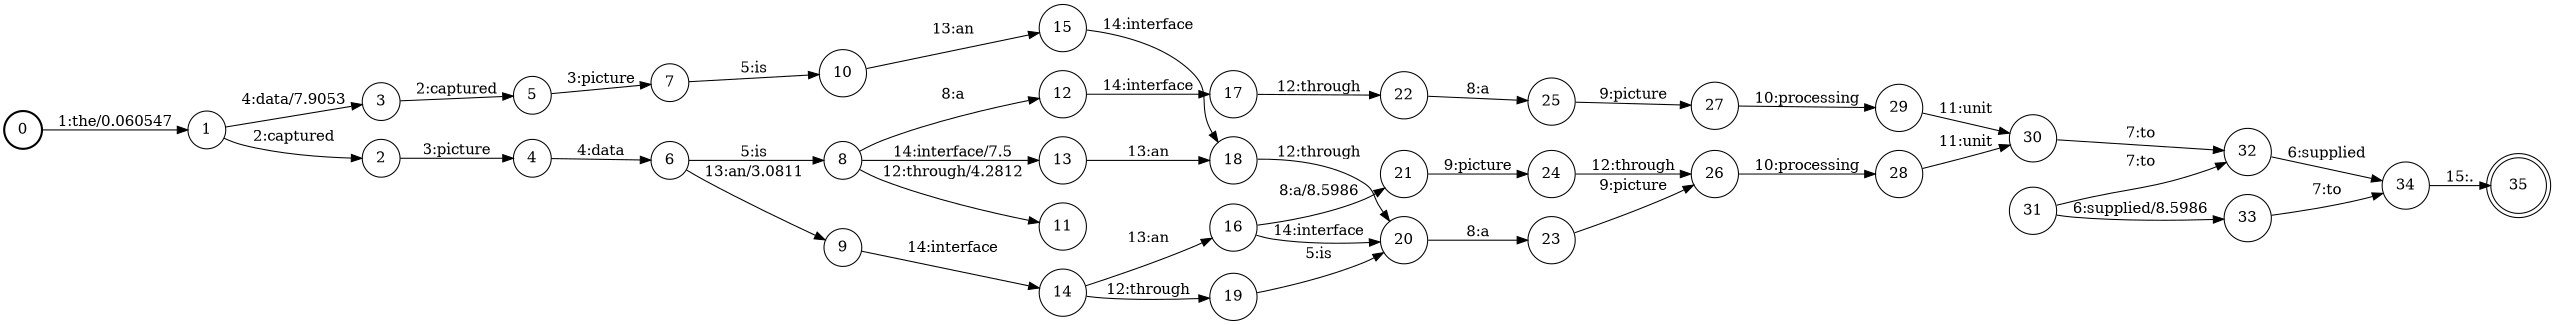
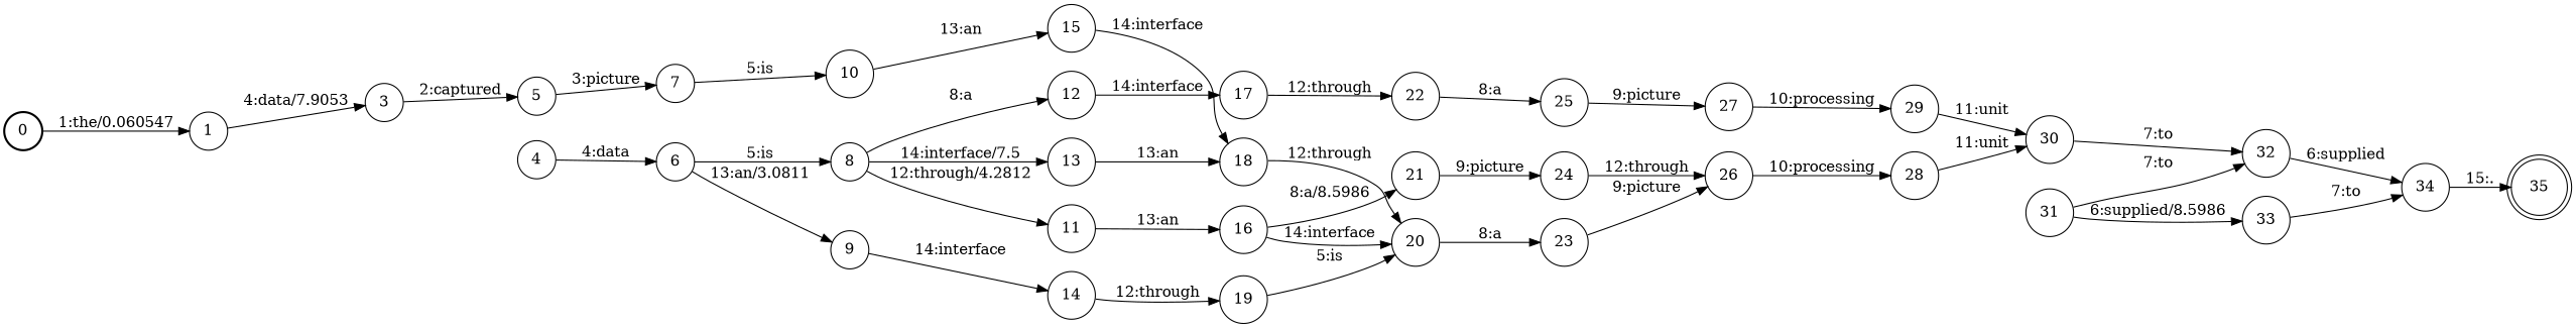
  digraph {
    nodesep=0.25
    rankdir=LR
    ranksep=0.4
    node [fontsize=14 shape=circle style=solid]
    edge [fontsize=14]
    n1 [label=0 style=bold]
    n2 [label=1]
-   n3 [label=2]
    n4 [label=3]
    n5 [label=4]
    n6 [label=5]
    n7 [label=6]
    n8 [label=7]
    n9 [label=8]
    n10 [label=9]
    n11 [label=10]
    n12 [label=11]
    n13 [label=12]
    n14 [label=13]
    n15 [label=14]
    n16 [label=15]
    n17 [label=16]
    n18 [label=17]
    n19 [label=18]
    n20 [label=19]
    n21 [label=20]
    n22 [label=21]
    n23 [label=22]
    n24 [label=23]
    n25 [label=24]
    n26 [label=25]
    n27 [label=26]
    n28 [label=27]
    n29 [label=28]
    n30 [label=29]
    n31 [label=30]
    n32 [label=32]
    n33 [label=31]
    n34 [label=33]
    n35 [label=34]
    n36 [label=35 shape=doublecircle]
    n1 -> n2 [label="1:the/0.060547"]
-   n2 -> n3 [label="2:captured"]
    n2 -> n4 [label="4:data/7.9053"]
-   n3 -> n5 [label="3:picture"]
    n4 -> n6 [label="2:captured"]
    n5 -> n7 [label="4:data"]
    n6 -> n8 [label="3:picture"]
    n7 -> n9 [label="5:is"]
    n7 -> n10 [label="13:an/3.0811"]
    n8 -> n11 [label="5:is"]
    n9 -> n12 [label="12:through/4.2812"]
    n9 -> n13 [label="8:a"]
    n9 -> n14 [label="14:interface/7.5"]
    n10 -> n15 [label="14:interface"]
    n11 -> n16 [label="13:an"]
-   n15 -> n17 [label="13:an"]
+   n12 -> n17 [label="13:an"]
    n13 -> n18 [label="14:interface"]
    n14 -> n19 [label="13:an"]
    n15 -> n20 [label="12:through"]
    n16 -> n19 [label="14:interface"]
    n17 -> n21 [label="14:interface"]
    n17 -> n22 [label="8:a/8.5986"]
    n18 -> n23 [label="12:through"]
    n19 -> n21 [label="12:through"]
    n20 -> n21 [label="5:is"]
    n21 -> n24 [label="8:a"]
    n22 -> n25 [label="9:picture"]
    n23 -> n26 [label="8:a"]
    n24 -> n27 [label="9:picture"]
    n25 -> n27 [label="12:through"]
    n26 -> n28 [label="9:picture"]
    n27 -> n29 [label="10:processing"]
    n28 -> n30 [label="10:processing"]
    n29 -> n31 [label="11:unit"]
    n30 -> n31 [label="11:unit"]
    n31 -> n32 [label="7:to"]
    n32 -> n35 [label="6:supplied"]
    n33 -> n32 [label="7:to"]
    n33 -> n34 [label="6:supplied/8.5986"]
    n34 -> n35 [label="7:to"]
    n35 -> n36 [label="15:."]
  }
